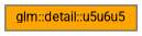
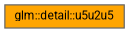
  digraph {
    rankdir=LR
    fontname=Roboto
-   n1 [color=gray40 fillcolor=orange fontname=Roboto fontsize=10 height=0.2 label="glm::detail::u5u6u5" shape=box style=filled width=0.4]
+   n1 [color=gray40 fillcolor=orange fontname=Roboto fontsize=10 height=0.2 label="glm::detail::u5u2u5" shape=box style=filled width=0.4]
  }
